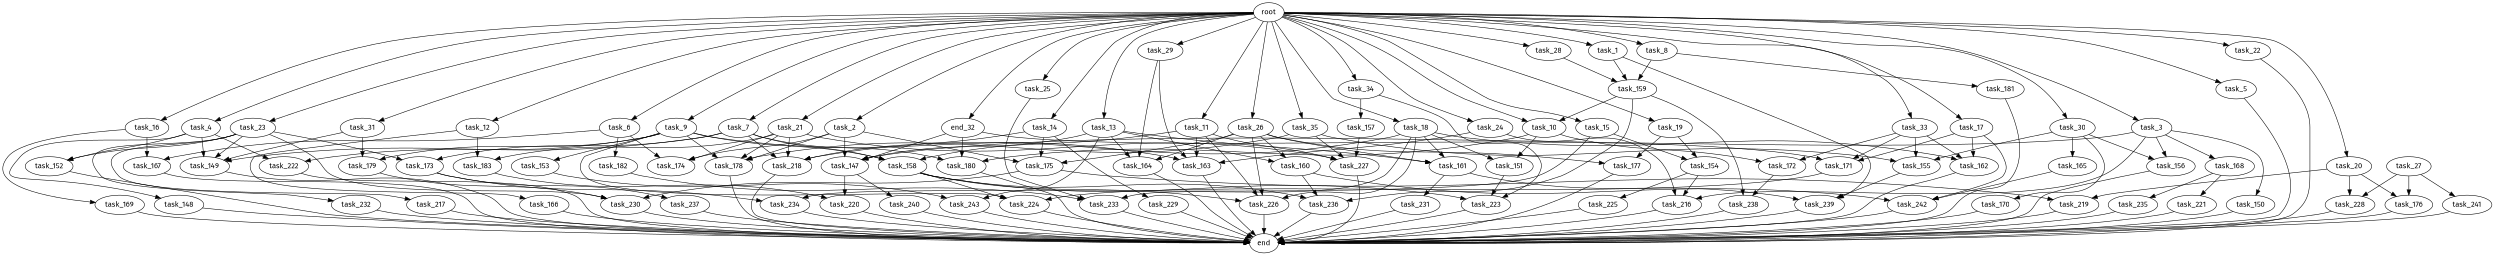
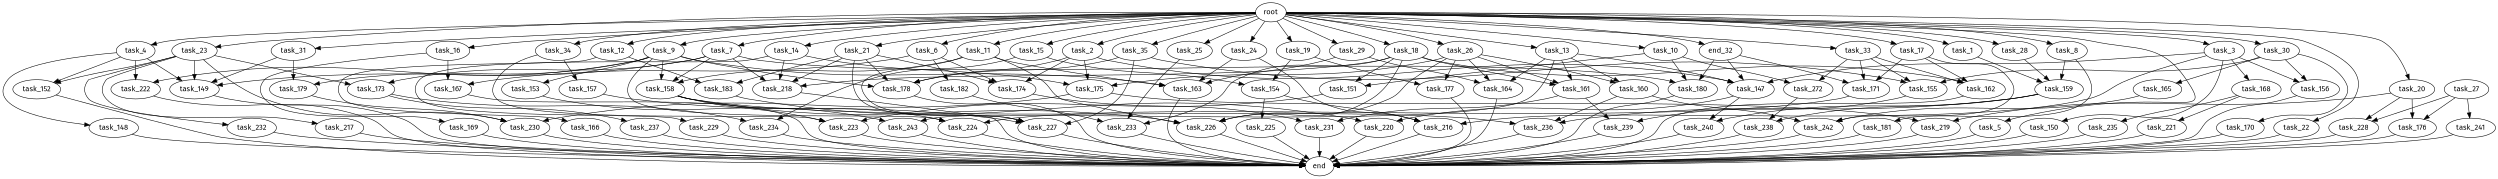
  digraph {
    fontname="Fira Sans"
    node [fontname="Fira Sans"]
    edge [fontname="Fira Sans"]
    task_29
    task_164
    task_163
    end
    n5 [label=end_32]
    task_147
    task_171
    task_180
    task_220
    task_240
    task_224
    task_156
    task_27
    task_176
    task_228
    task_241
    task_153
    task_243
    task_4
    task_222
    task_148
    task_149
    task_152
    task_2
    task_175
    task_174
    task_178
    task_230
    task_219
    task_231
    task_13
    task_161
    task_160
    task_239
    task_236
    task_242
    task_177
    task_223
    task_6
    task_182
    task_167
    task_233
    task_9
    task_158
    task_179
    task_226
    task_216
    task_159
    task_238
    task_150
    task_183
    task_31
    task_234
    task_16
    task_169
    task_170
    task_15
    task_154
    task_225
    task_10
-   task_172
+   task_172 [label=task_272]
    task_151
    task_229
    task_162
    task_155
    task_221
    task_237
    task_26
    task_227
    task_7
    task_173
    task_218
    task_235
    task_18
    task_12
    task_166
    task_33
    task_14
    task_25
    task_21
    task_23
    task_232
    task_217
    root
    task_5
    task_11
    task_3
    task_22
    task_28
    task_34
    task_17
    task_20
    task_1
    task_35
    task_30
    task_24
    task_8
    task_19
    task_168
    task_157
    task_165
    task_181
    task_29 -> task_164
    task_29 -> task_163
    task_164 -> end
    task_163 -> end
    n5 -> task_147
    n5 -> task_171
    n5 -> task_180
    task_147 -> task_220
    task_147 -> task_240
    task_171 -> task_224
    task_180 -> end
    task_220 -> end
    task_240 -> end
    task_224 -> end
    task_156 -> end
    task_27 -> task_176
    task_27 -> task_228
    task_27 -> task_241
    task_176 -> end
    task_228 -> end
    task_241 -> end
    task_153 -> task_243
    task_243 -> end
    task_4 -> task_222
    task_4 -> task_148
    task_4 -> task_149
    task_4 -> task_152
    task_222 -> end
    task_148 -> end
    task_149 -> end
    task_152 -> end
    task_2 -> task_147
    task_2 -> task_175
    task_2 -> task_174
    task_2 -> task_178
    task_175 -> task_230
    task_175 -> task_219
+   task_174 -> task_231
    task_178 -> end
    task_230 -> end
    task_219 -> end
    task_231 -> end
    task_13 -> task_164
    task_13 -> task_147
    task_13 -> task_243
    task_13 -> task_161
    task_13 -> task_160
    task_161 -> task_231
    task_161 -> task_239
    task_160 -> task_236
    task_160 -> task_242
    task_239 -> end
    task_236 -> end
    task_242 -> end
    task_177 -> end
    task_223 -> end
    task_6 -> task_174
    task_6 -> task_182
    task_6 -> task_167
    task_182 -> task_233
    task_167 -> end
    task_233 -> end
    task_9 -> task_163
    task_9 -> task_224
    task_9 -> task_153
    task_9 -> task_222
    task_9 -> task_178
    task_9 -> task_158
    task_9 -> task_179
    task_158 -> task_224
    task_158 -> task_236
    task_158 -> task_223
    task_158 -> task_226
    task_179 -> task_230
    task_226 -> end
    task_216 -> end
-   task_159 -> task_10
+   task_159 -> task_240
    task_159 -> task_236
    task_159 -> task_238
    task_238 -> end
    task_150 -> end
    task_183 -> task_220
    task_31 -> task_149
    task_31 -> task_179
    task_234 -> end
    task_16 -> task_167
    task_16 -> task_169
    task_169 -> end
    task_170 -> end
    task_15 -> task_234
    task_15 -> task_154
    task_154 -> task_216
    task_154 -> task_225
    task_225 -> end
    task_10 -> task_180
    task_10 -> task_172
    task_10 -> task_151
    task_172 -> task_238
    task_151 -> task_223
    task_229 -> end
    task_162 -> end
    task_155 -> task_239
    task_221 -> end
    task_237 -> end
    task_26 -> task_164
    task_26 -> task_175
    task_26 -> task_161
    task_26 -> task_160
    task_26 -> task_177
    task_26 -> task_226
    task_227 -> end
    task_7 -> task_180
    task_7 -> task_149
    task_7 -> task_158
    task_7 -> task_173
    task_7 -> task_218
    task_173 -> task_234
    task_173 -> task_237
    task_218 -> end
    task_235 -> end
    task_18 -> task_161
    task_18 -> task_233
    task_18 -> task_226
    task_18 -> task_151
    task_18 -> task_162
    task_18 -> task_218
    task_12 -> task_183
    task_12 -> task_166
    task_166 -> end
    task_33 -> task_171
    task_33 -> task_172
    task_33 -> task_162
    task_33 -> task_155
    task_14 -> task_175
    task_14 -> task_229
    task_14 -> task_218
    task_25 -> task_233
    task_21 -> task_174
    task_21 -> task_178
    task_21 -> task_183
    task_21 -> task_227
    task_21 -> task_218
    task_23 -> task_149
    task_23 -> task_152
    task_23 -> task_230
    task_23 -> task_173
    task_23 -> task_232
    task_23 -> task_217
    task_232 -> end
    task_217 -> end
    root -> task_29
    root -> n5
    root -> task_4
    root -> task_2
    root -> task_13
    root -> task_6
    root -> task_9
    root -> task_31
    root -> task_16
    root -> task_15
    root -> task_10
    root -> task_26
    root -> task_7
    root -> task_18
    root -> task_12
    root -> task_33
    root -> task_14
    root -> task_25
    root -> task_21
    root -> task_23
    root -> task_5
    root -> task_11
    root -> task_3
    root -> task_22
    root -> task_28
    root -> task_34
    root -> task_17
    root -> task_20
    root -> task_1
    root -> task_35
    root -> task_30
    root -> task_24
    root -> task_8
    root -> task_19
    task_5 -> end
    task_11 -> task_163
    task_11 -> task_158
    task_11 -> task_226
    task_11 -> task_227
    task_3 -> task_147
    task_3 -> task_156
    task_3 -> task_216
    task_3 -> task_150
    task_3 -> task_168
    task_22 -> end
    task_28 -> task_159
    task_34 -> task_223
    task_34 -> task_157
    task_17 -> task_171
    task_17 -> task_242
    task_17 -> task_162
    task_20 -> task_176
    task_20 -> task_228
    task_20 -> task_219
-   task_1 -> task_239
    task_1 -> task_159
    task_35 -> task_178
    task_35 -> task_155
    task_35 -> task_227
    task_30 -> task_156
    task_30 -> task_170
    task_30 -> task_155
    task_30 -> task_165
    task_24 -> task_163
    task_24 -> task_216
    task_8 -> task_159
    task_8 -> task_181
    task_19 -> task_177
    task_19 -> task_154
    task_168 -> task_221
    task_168 -> task_235
    task_157 -> task_227
    task_165 -> task_242
    task_181 -> end
  }
